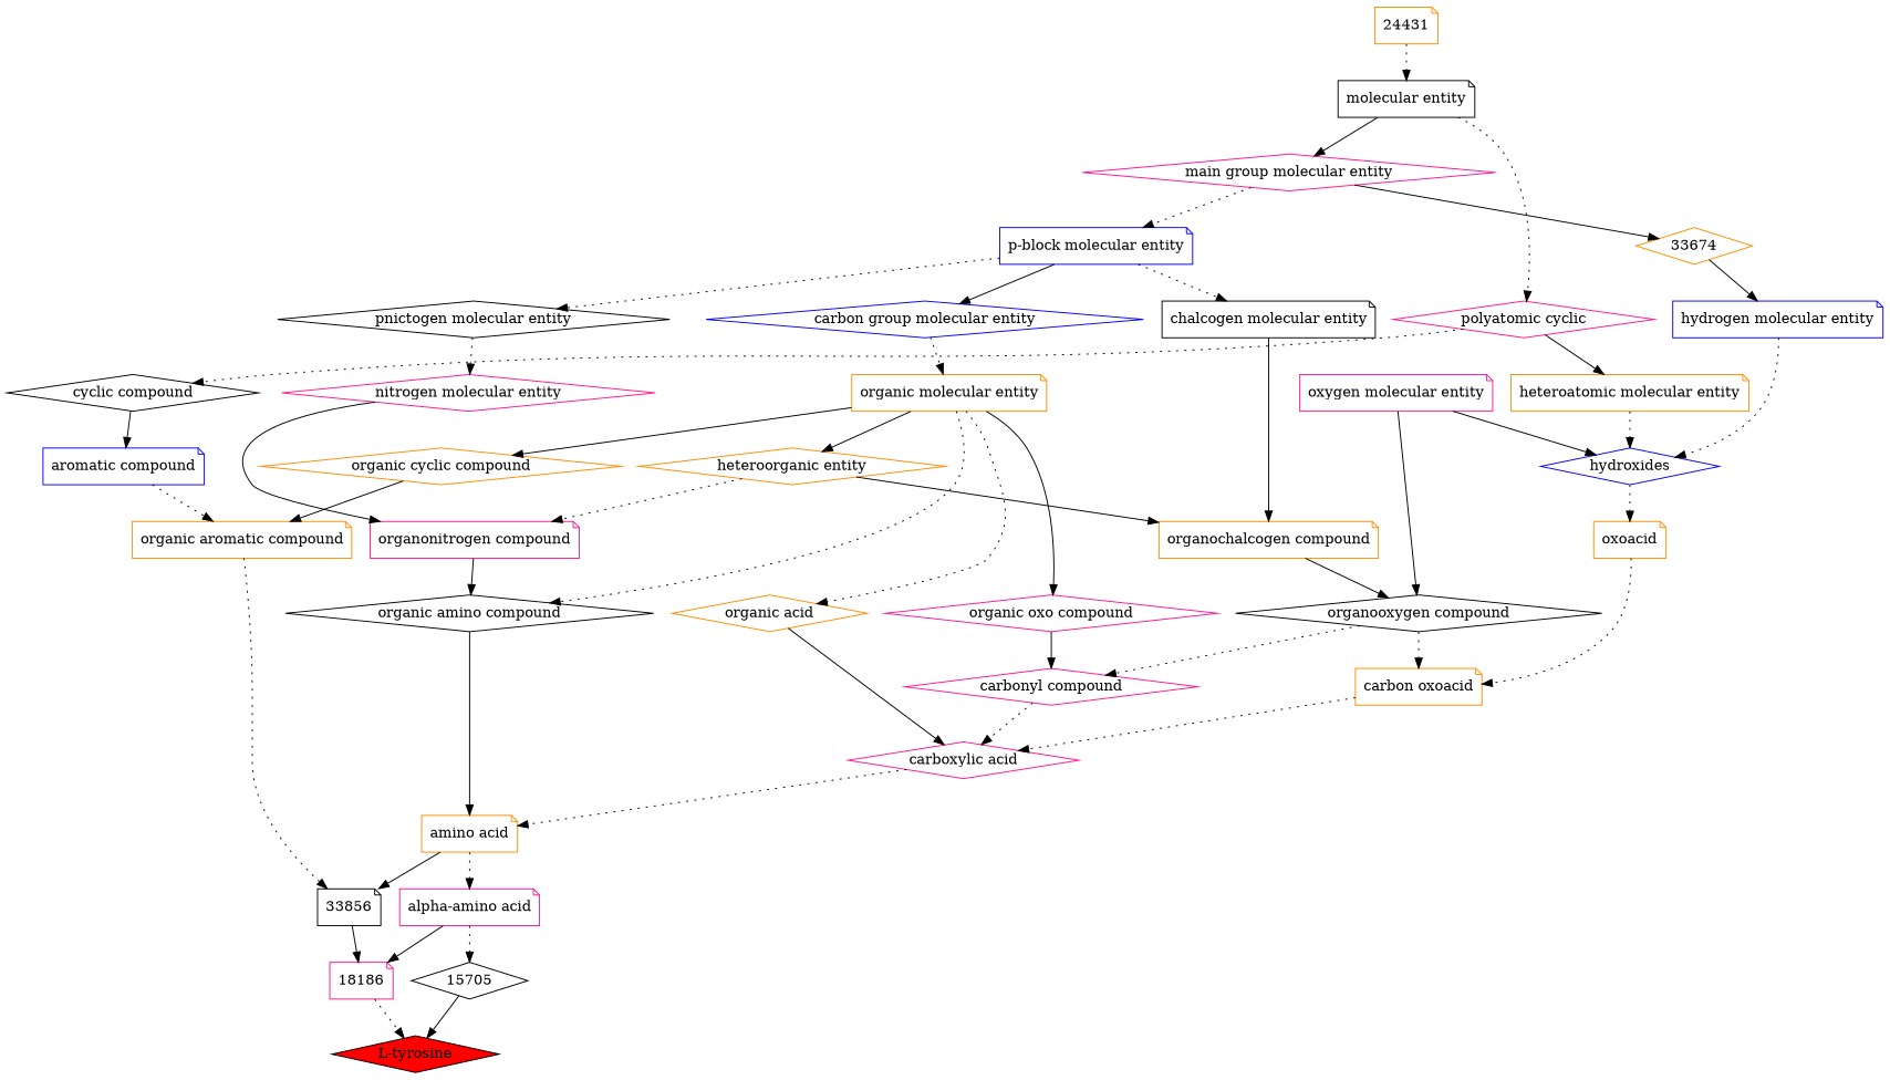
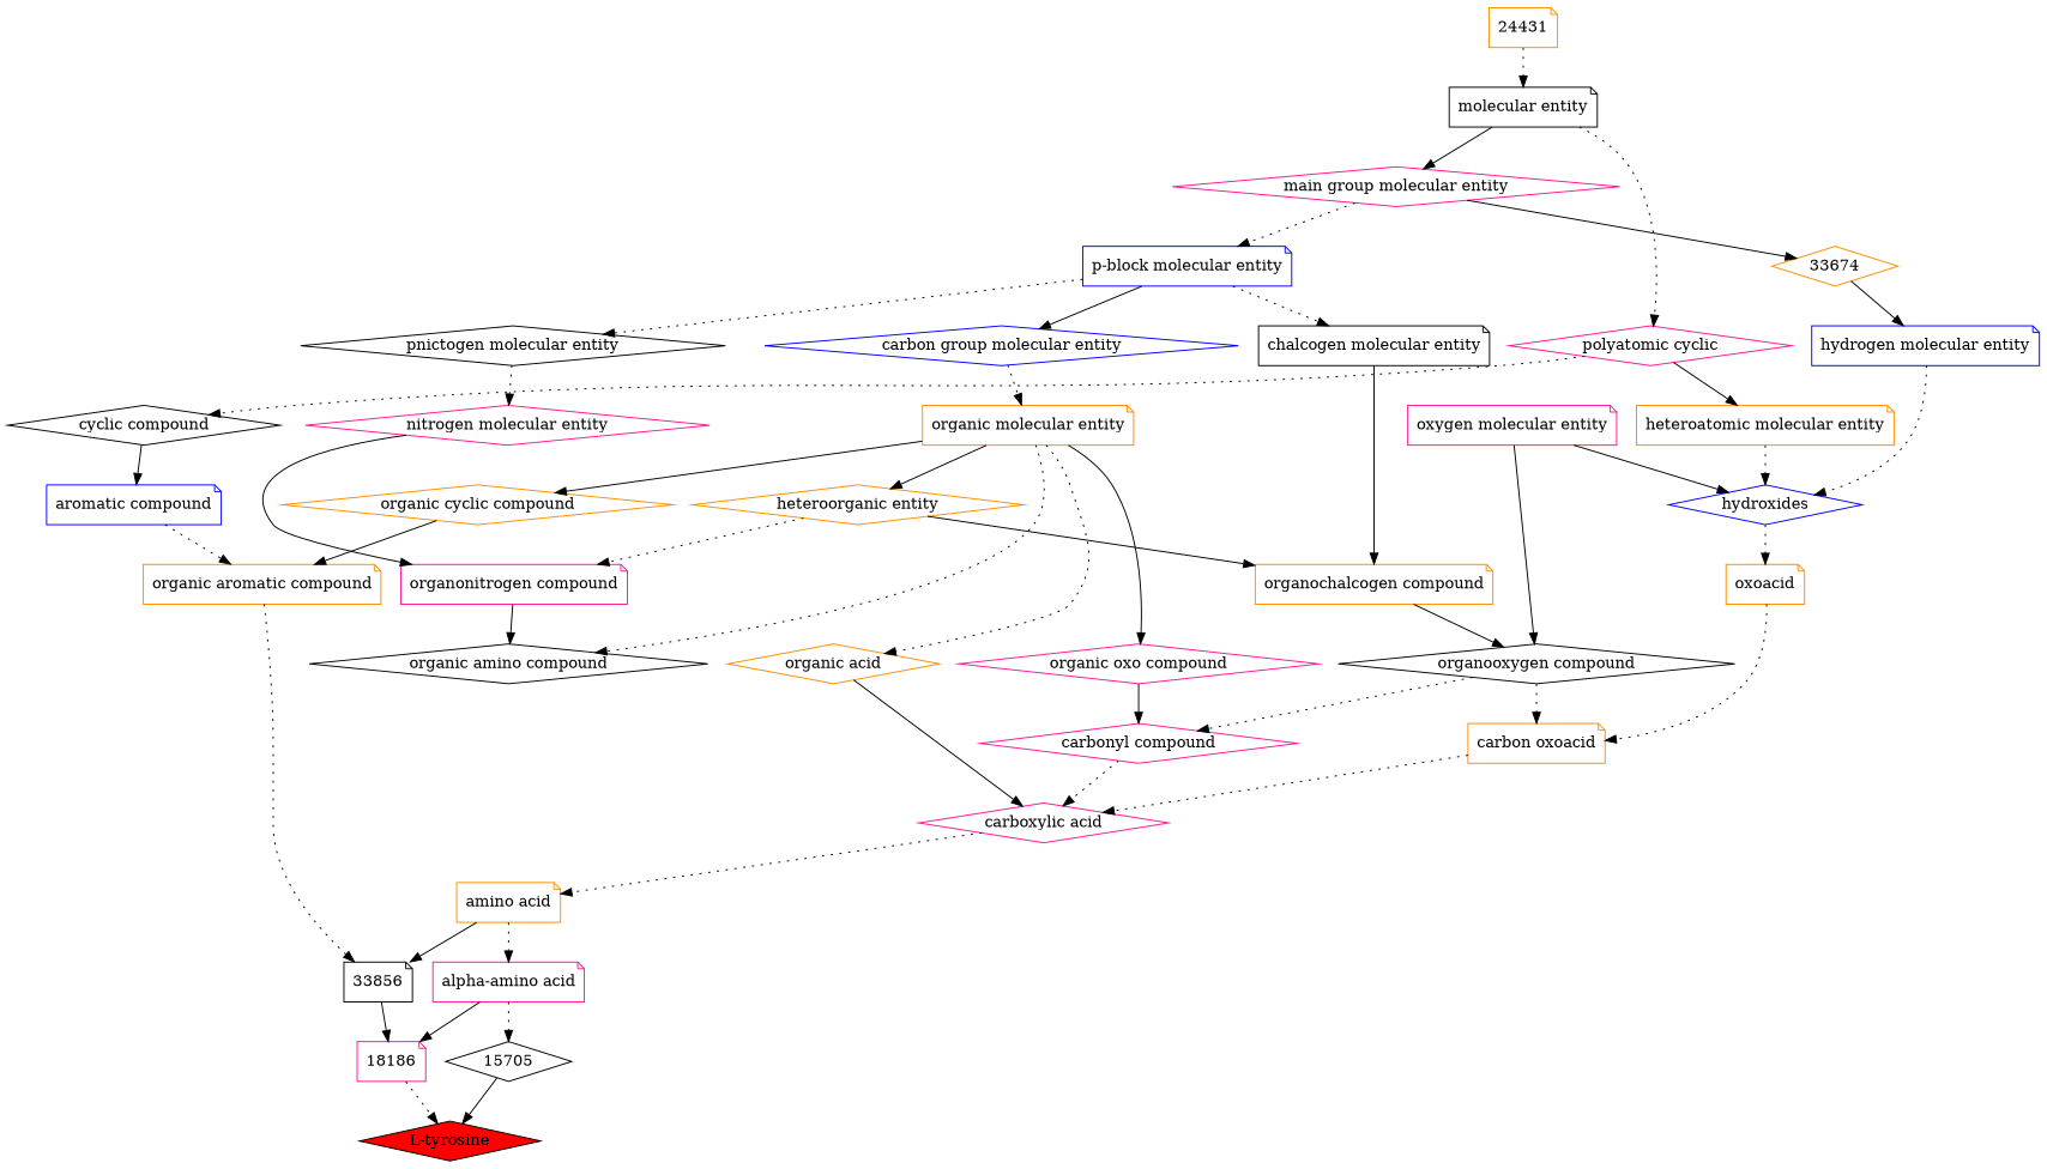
  digraph {
    node [color=darkorange shape=diamond]
    edge [style=dotted]
    n1 [color=black fillcolor=red label="L-tyrosine" style=filled]
    n2 [color=deeppink label=18186 shape=note]
    n3 [color=black label=15705]
    n4 [color=deeppink label="alpha-amino acid" shape=note]
    n5 [color=black label=33856 shape=note]
    n6 [label="amino acid" shape=note]
    n7 [label="organic aromatic compound" shape=note]
    n8 [color=black label="organic amino compound"]
    n9 [color=deeppink label="carboxylic acid"]
    n10 [label="organic cyclic compound"]
    n11 [color=blue label="aromatic compound" shape=note]
    n12 [label="organic molecular entity" shape=note]
    n13 [label="organic acid"]
    n14 [label="heteroorganic entity"]
    n15 [color=deeppink label="organic oxo compound"]
    n16 [color=deeppink label="organonitrogen compound" shape=note]
    n17 [label="organochalcogen compound" shape=note]
    n18 [color=deeppink label="carbonyl compound"]
    n19 [label="carbon oxoacid" shape=note]
    n20 [color=black label="cyclic compound"]
    n21 [color=blue label="carbon group molecular entity"]
    n22 [color=deeppink label="nitrogen molecular entity"]
    n23 [color=black label="organooxygen compound"]
    n24 [label=oxoacid shape=note]
    n25 [color=deeppink label="polyatomic cyclic"]
    n26 [label="heteroatomic molecular entity" shape=note]
    n27 [color=blue label=hydroxides]
    n28 [color=blue label="p-block molecular entity" shape=note]
    n29 [color=black label="pnictogen molecular entity"]
    n30 [color=black label="chalcogen molecular entity" shape=note]
    n31 [color=deeppink label="oxygen molecular entity" shape=note]
    n32 [color=black label="molecular entity" shape=note]
    n33 [color=deeppink label="main group molecular entity"]
    n34 [label=33674]
    n35 [color=blue label="hydrogen molecular entity" shape=note]
    n36 [label=24431 shape=note]
    n2 -> n1
    n3 -> n1 [style=solid]
    n4 -> n2 [style=solid]
    n4 -> n3
    n5 -> n2 [style=solid]
    n6 -> n4
    n6 -> n5 [style=solid]
    n7 -> n5
-   n8 -> n6 [style=solid]
    n9 -> n6
    n10 -> n7 [style=solid]
    n11 -> n7
    n12 -> n8
    n12 -> n10 [style=solid]
    n12 -> n13
    n12 -> n14 [style=solid]
    n12 -> n15 [style=solid]
    n13 -> n9 [style=solid]
    n14 -> n16
    n14 -> n17 [style=solid]
    n15 -> n18 [style=solid]
    n16 -> n8 [style=solid]
    n17 -> n23 [style=solid]
    n18 -> n9
    n19 -> n9
    n20 -> n11 [style=solid]
    n21 -> n12
    n22 -> n16 [style=solid]
    n23 -> n18
    n23 -> n19
    n24 -> n19
    n25 -> n20
    n25 -> n26 [style=solid]
    n26 -> n27
    n27 -> n24
    n28 -> n21 [style=solid]
    n28 -> n29
    n28 -> n30
    n29 -> n22
    n30 -> n17 [style=solid]
    n31 -> n23 [style=solid]
    n31 -> n27 [style=solid]
    n32 -> n25
    n32 -> n33 [style=solid]
    n33 -> n28
    n33 -> n34 [style=solid]
    n34 -> n35 [style=solid]
    n35 -> n27
    n36 -> n32
  }
